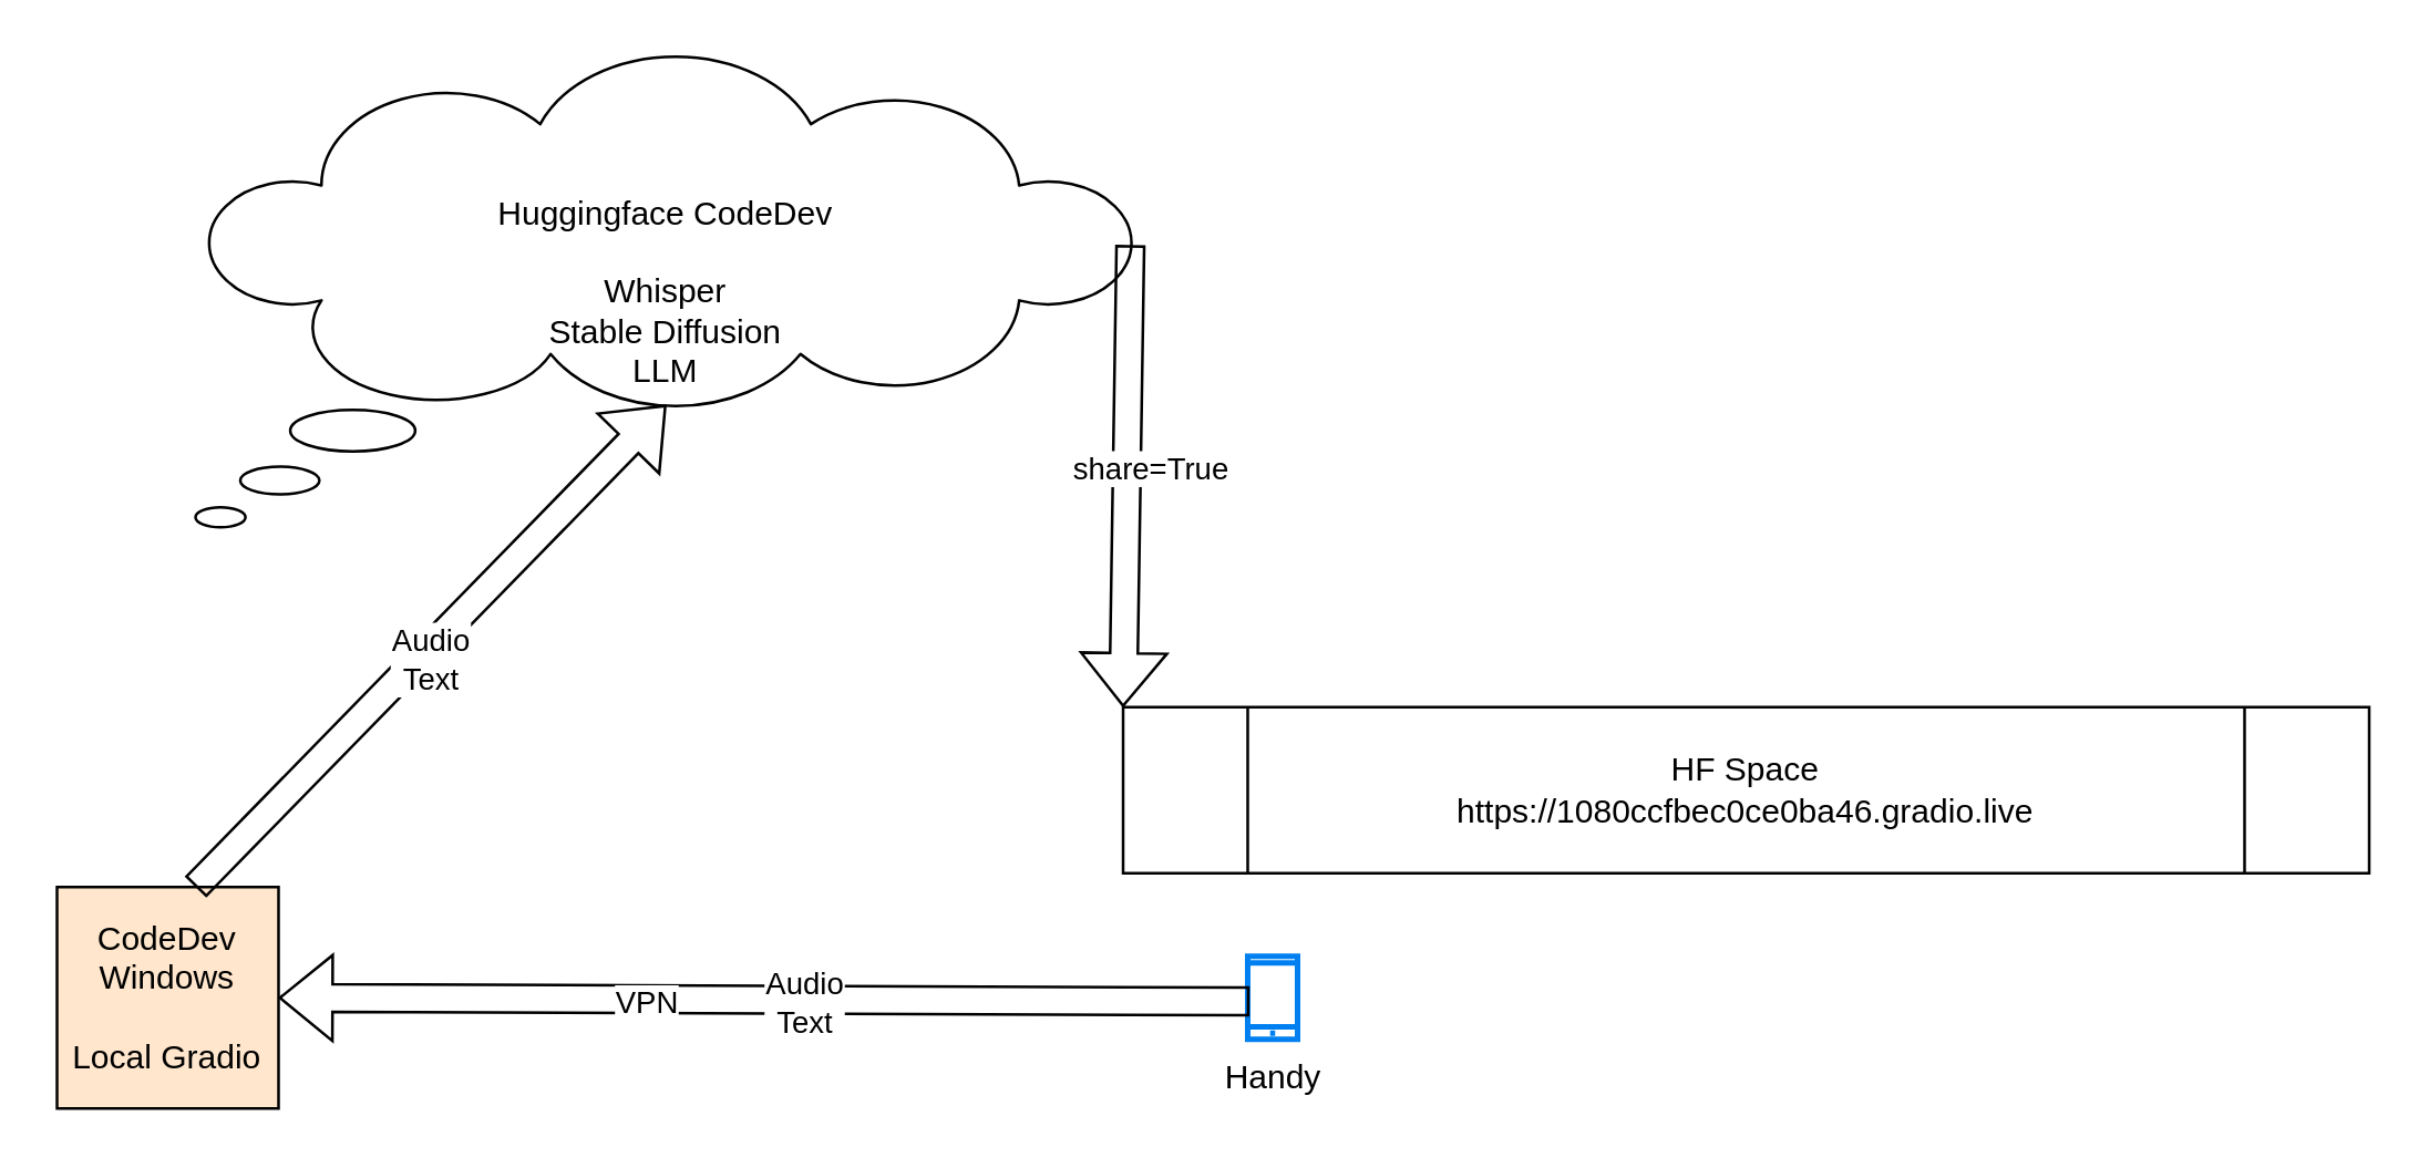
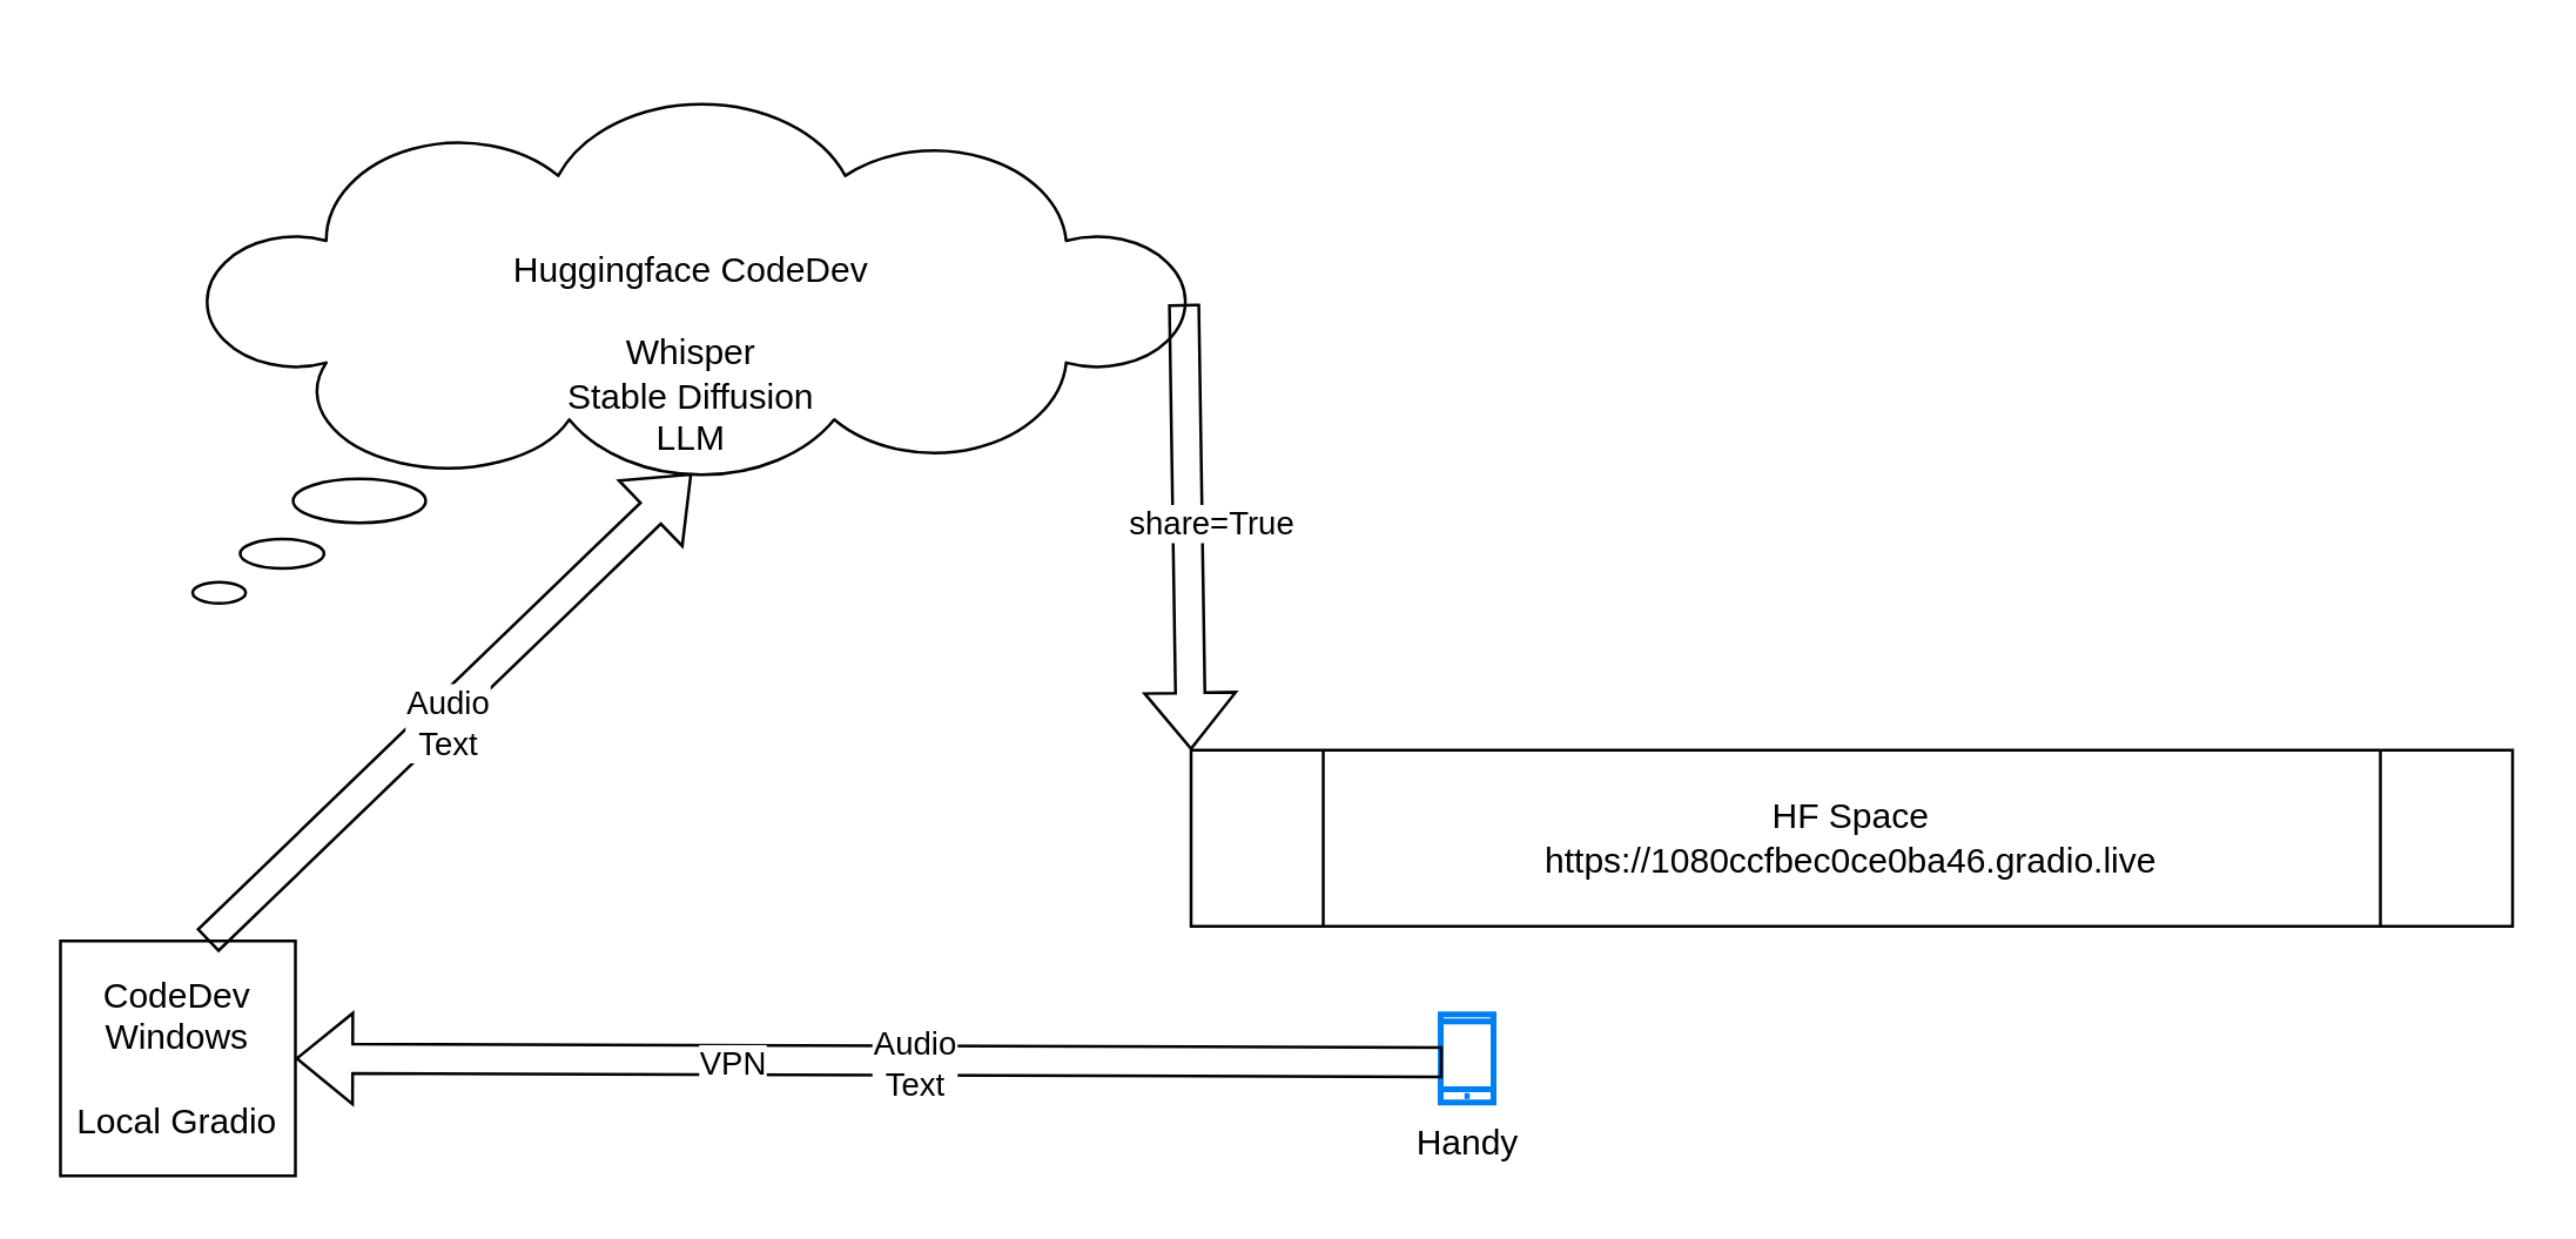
  <mxCell id="0" />
  <mxCell id="1" parent="0" />
- <mxCell id="2" value="CodeDev Windows&lt;br&gt;&lt;br&gt;Local Gradio" style="whiteSpace=wrap;html=1;aspect=fixed;fillColor=#ffe6cc;" vertex="1" parent="1"><mxGeometry x="20" y="320" width="80" height="80" as="geometry" /></mxCell>
- <mxCell id="3" value="Huggingface CodeDev&lt;br&gt;&lt;br&gt;Whisper&lt;br&gt;Stable Diffusion&lt;br&gt;LLM" style="whiteSpace=wrap;html=1;shape=mxgraph.basic.cloud_callout" vertex="1" parent="1"><mxGeometry x="70" y="20" width="340" height="170" as="geometry" /></mxCell>
- <mxCell id="4" value="Handy&lt;br&gt;" style="html=1;verticalLabelPosition=bottom;align=center;labelBackgroundColor=#ffffff;verticalAlign=top;strokeWidth=2;strokeColor=#0080F0;shadow=0;dashed=0;shape=mxgraph.ios7.icons.smartphone;" vertex="1" parent="1"><mxGeometry x="450" y="345" width="18" height="30" as="geometry" /></mxCell>
+ <mxCell id="2" value="CodeDev Windows&lt;br&gt;&lt;br&gt;Local Gradio" style="whiteSpace=wrap;html=1;aspect=fixed;" vertex="1" parent="1"><mxGeometry x="20" y="320" width="80" height="80" as="geometry" /></mxCell>
+ <mxCell id="3" value="Huggingface CodeDev&lt;br&gt;&lt;br&gt;Whisper&lt;br&gt;Stable Diffusion&lt;br&gt;LLM" style="whiteSpace=wrap;html=1;shape=mxgraph.basic.cloud_callout" vertex="1" parent="1"><mxGeometry x="65" y="35" width="340" height="170" as="geometry" /></mxCell>
+ <mxCell id="4" value="Handy&lt;br&gt;" style="html=1;verticalLabelPosition=bottom;align=center;labelBackgroundColor=#ffffff;verticalAlign=top;strokeWidth=2;strokeColor=#0080F0;shadow=0;dashed=0;shape=mxgraph.ios7.icons.smartphone;" vertex="1" parent="1"><mxGeometry x="490" y="345" width="18" height="30" as="geometry" /></mxCell>
  <mxCell id="5" value="" style="shape=flexArrow;endArrow=classic;html=1;rounded=0;exitX=0.037;exitY=0.544;exitDx=0;exitDy=0;exitPerimeter=0;entryX=1;entryY=0.5;entryDx=0;entryDy=0;" edge="1" parent="1" source="4" target="2"><mxGeometry width="50" height="50" relative="1" as="geometry"><mxPoint x="250" y="280" as="sourcePoint" /><mxPoint x="300" y="230" as="targetPoint" /></mxGeometry></mxCell>
  <mxCell id="6" value="VPN&lt;br&gt;" style="edgeLabel;html=1;align=center;verticalAlign=middle;resizable=0;points=[];" vertex="1" connectable="0" parent="5"><mxGeometry x="0.241" y="1" relative="1" as="geometry"><mxPoint as="offset" /></mxGeometry></mxCell>
  <mxCell id="7" value="Audio&lt;br&gt;Text&lt;br&gt;" style="edgeLabel;html=1;align=center;verticalAlign=middle;resizable=0;points=[];" vertex="1" connectable="0" parent="5"><mxGeometry x="-0.08" y="1" relative="1" as="geometry"><mxPoint as="offset" /></mxGeometry></mxCell>
  <mxCell id="8" value="" style="shape=flexArrow;endArrow=classic;html=1;rounded=0;entryX=0.5;entryY=0.74;entryDx=0;entryDy=0;entryPerimeter=0;" edge="1" parent="1" target="3"><mxGeometry width="50" height="50" relative="1" as="geometry"><mxPoint x="70" y="320" as="sourcePoint" /><mxPoint x="120" y="270" as="targetPoint" /></mxGeometry></mxCell>
  <mxCell id="9" value="Audio&lt;br&gt;Text" style="edgeLabel;html=1;align=center;verticalAlign=middle;resizable=0;points=[];" vertex="1" connectable="0" parent="8"><mxGeometry x="-0.028" y="-3" relative="1" as="geometry"><mxPoint as="offset" /></mxGeometry></mxCell>
  <mxCell id="10" value="" style="shape=flexArrow;endArrow=classic;html=1;rounded=0;exitX=0.993;exitY=0.4;exitDx=0;exitDy=0;exitPerimeter=0;entryX=0;entryY=0;entryDx=0;entryDy=0;" edge="1" parent="1" source="3" target="12"><mxGeometry width="50" height="50" relative="1" as="geometry"><mxPoint x="600" y="150" as="sourcePoint" /><mxPoint x="570" y="88" as="targetPoint" /></mxGeometry></mxCell>
  <mxCell id="11" value="share=True" style="edgeLabel;html=1;align=center;verticalAlign=middle;resizable=0;points=[];" vertex="1" connectable="0" parent="10"><mxGeometry x="-0.329" y="1" relative="1" as="geometry"><mxPoint x="7" y="24" as="offset" /></mxGeometry></mxCell>
  <mxCell id="12" value="HF Space&lt;br&gt;https://1080ccfbec0ce0ba46.gradio.live" style="shape=process;whiteSpace=wrap;html=1;backgroundOutline=1;" vertex="1" parent="1"><mxGeometry x="405" y="255" width="450" height="60" as="geometry" /></mxCell>
